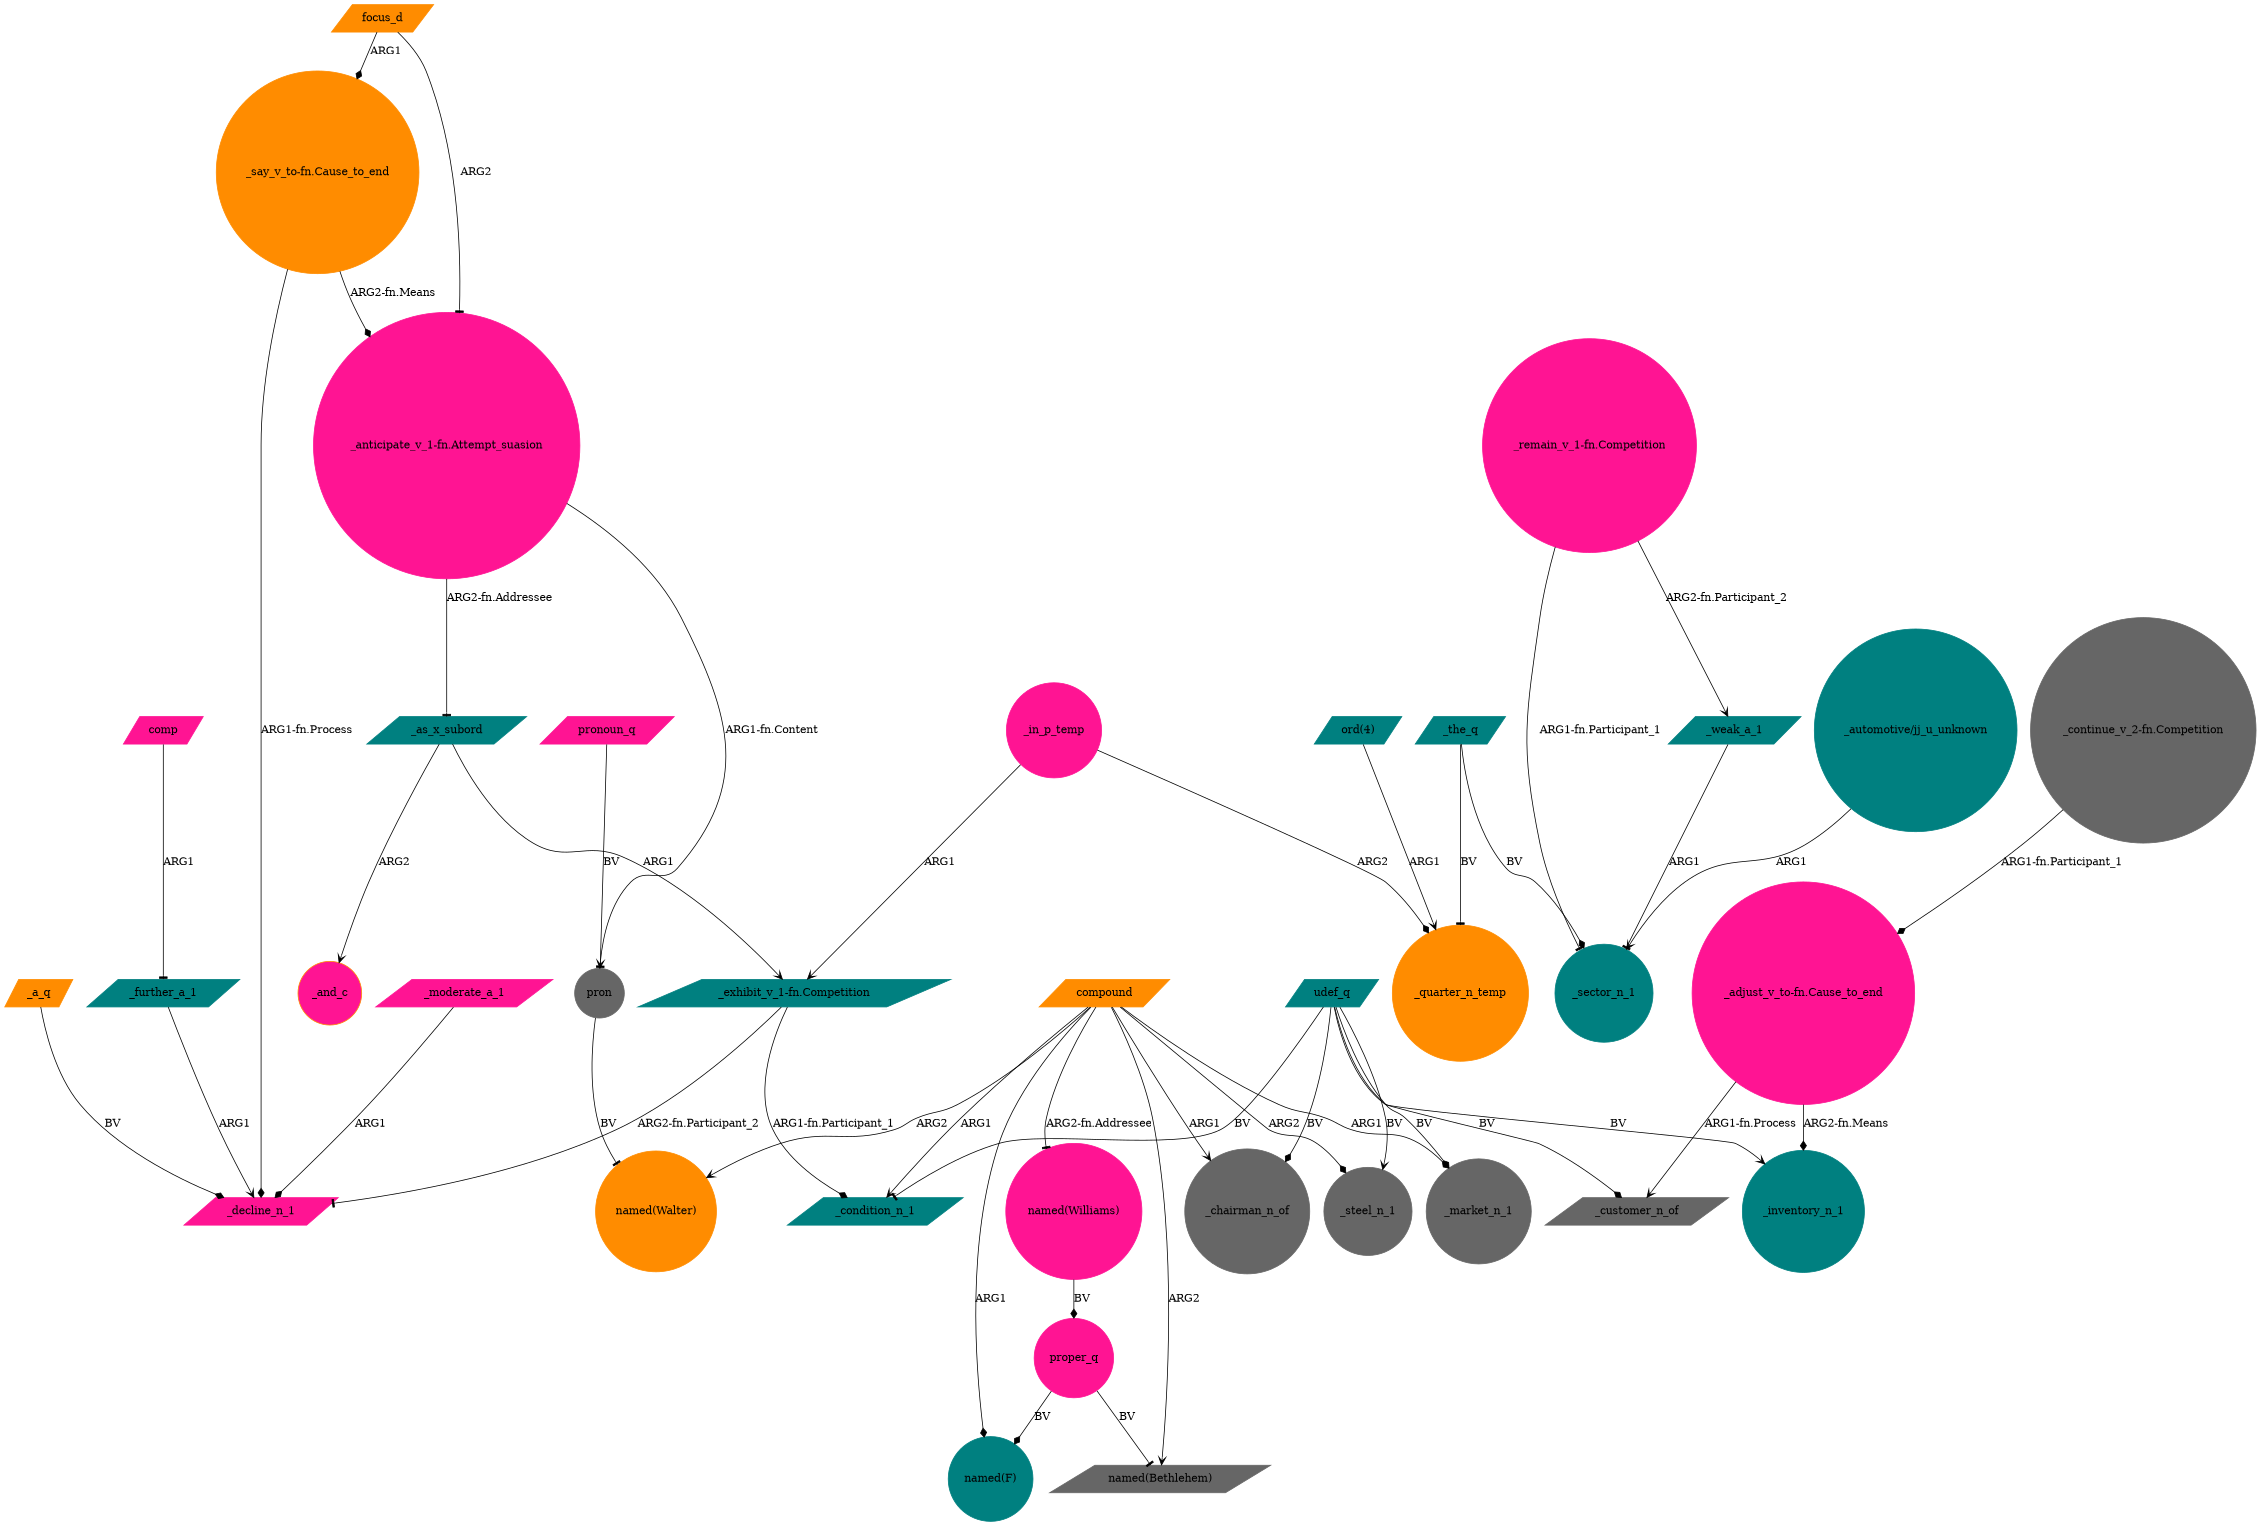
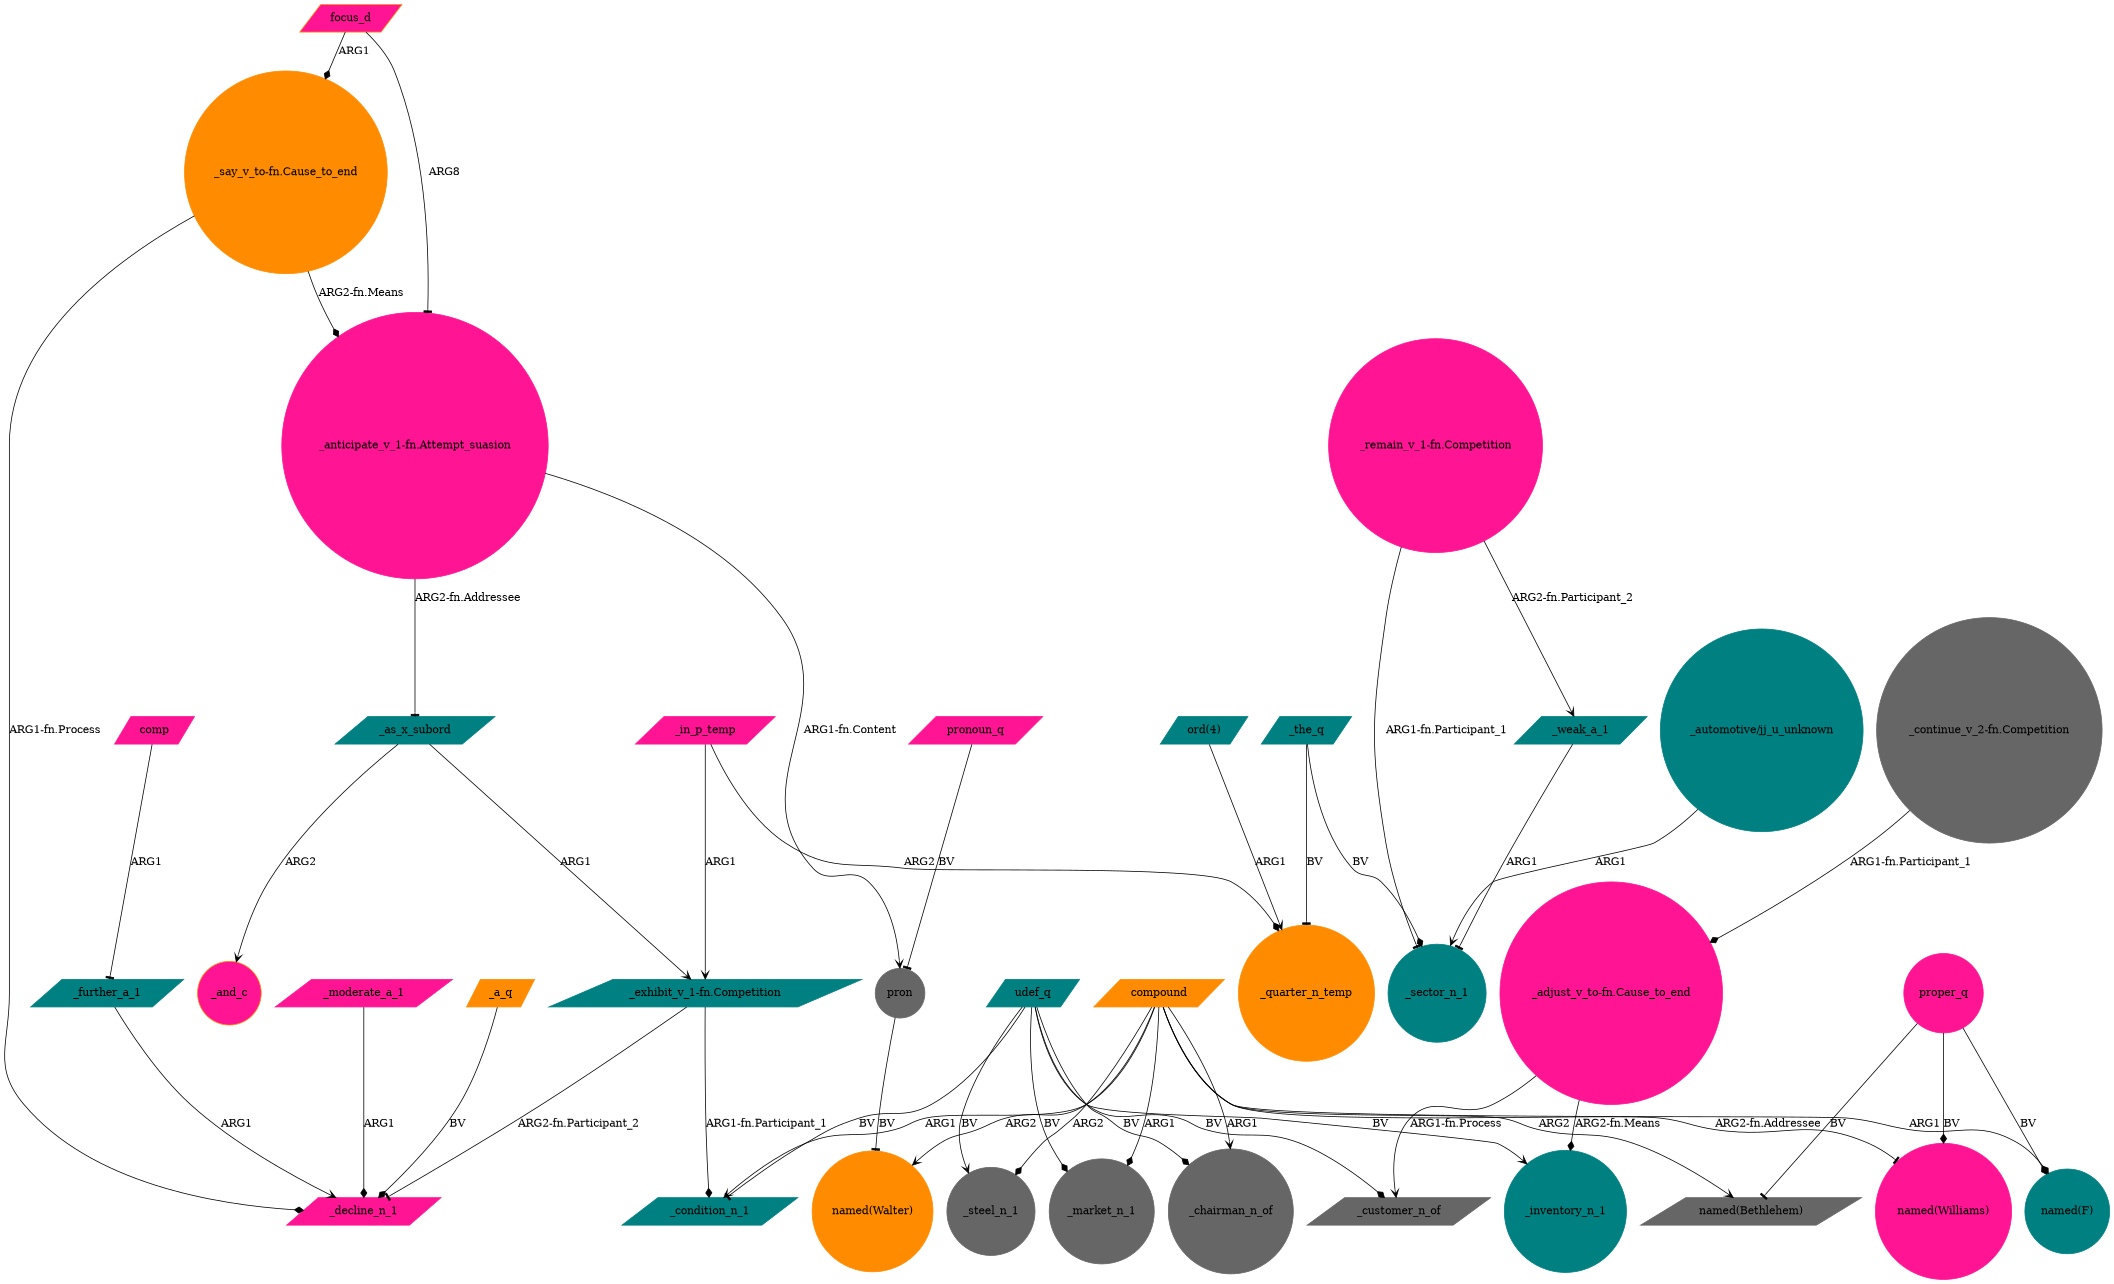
  digraph {
    node [color=teal shape=circle style=filled]
    edge [arrowhead=diamond]
    "_anticipate_v_1-fn.Attempt_suasion" [color=deeppink]
    pron [color=gray40]
    _as_x_subord [shape=parallelogram]
    "named(Walter)" [color=darkorange]
    "_exhibit_v_1-fn.Competition" [shape=parallelogram]
    _and_c [color=darkorange fillcolor=deeppink]
    _condition_n_1 [shape=parallelogram]
    _decline_n_1 [color=deeppink shape=parallelogram]
    "_continue_v_2-fn.Competition" [color=gray40]
    "_adjust_v_to-fn.Cause_to_end" [color=deeppink]
    _inventory_n_1
    _customer_n_of [color=gray40 shape=parallelogram]
    _the_q [shape=parallelogram]
    _sector_n_1
    _quarter_n_temp [color=darkorange]
    udef_q [shape=parallelogram]
    _market_n_1 [color=gray40]
    _chairman_n_of [color=gray40]
    _steel_n_1 [color=gray40]
-   _in_p_temp [color=deeppink]
+   _in_p_temp [color=deeppink shape=parallelogram]
    _weak_a_1 [shape=parallelogram]
    "_say_v_to-fn.Cause_to_end" [color=darkorange]
    "named(Williams)" [color=deeppink]
-   focus_d [color=darkorange shape=parallelogram]
+   focus_d [color=darkorange shape=parallelogram fillcolor=deeppink]
    proper_q [color=deeppink]
    "named(F)"
    "named(Bethlehem)" [color=gray40 shape=parallelogram]
    compound [color=darkorange shape=parallelogram]
    _a_q [color=darkorange shape=parallelogram]
    pronoun_q [color=deeppink shape=parallelogram]
    _further_a_1 [shape=parallelogram]
    "_remain_v_1-fn.Competition" [color=deeppink]
    "ord(4)" [shape=parallelogram]
    comp [color=deeppink shape=parallelogram]
    _moderate_a_1 [color=deeppink shape=parallelogram]
    "_automotive/jj_u_unknown"
    "_anticipate_v_1-fn.Attempt_suasion" -> pron [arrowhead=vee label="ARG1-fn.Content"]
    "_anticipate_v_1-fn.Attempt_suasion" -> _as_x_subord [arrowhead=tee label="ARG2-fn.Addressee"]
    pron -> "named(Walter)" [arrowhead=tee label=BV]
    _as_x_subord -> "_exhibit_v_1-fn.Competition" [arrowhead=vee label=ARG1]
    _as_x_subord -> _and_c [arrowhead=vee label=ARG2]
    "_exhibit_v_1-fn.Competition" -> _condition_n_1 [label="ARG1-fn.Participant_1"]
    "_exhibit_v_1-fn.Competition" -> _decline_n_1 [arrowhead=tee label="ARG2-fn.Participant_2"]
    "_continue_v_2-fn.Competition" -> "_adjust_v_to-fn.Cause_to_end" [label="ARG1-fn.Participant_1"]
    "_adjust_v_to-fn.Cause_to_end" -> _inventory_n_1 [label="ARG2-fn.Means"]
    "_adjust_v_to-fn.Cause_to_end" -> _customer_n_of [arrowhead=vee label="ARG1-fn.Process"]
    _the_q -> _sector_n_1 [label=BV]
    _the_q -> _quarter_n_temp [arrowhead=tee label=BV]
    udef_q -> _condition_n_1 [arrowhead=tee label=BV]
    udef_q -> _inventory_n_1 [arrowhead=vee label=BV]
    udef_q -> _customer_n_of [label=BV]
    udef_q -> _market_n_1 [label=BV]
    udef_q -> _chairman_n_of [label=BV]
    udef_q -> _steel_n_1 [arrowhead=vee label=BV]
    _in_p_temp -> "_exhibit_v_1-fn.Competition" [arrowhead=vee label=ARG1]
    _in_p_temp -> _quarter_n_temp [label=ARG2]
    _weak_a_1 -> _sector_n_1 [arrowhead=tee label=ARG1]
    "_say_v_to-fn.Cause_to_end" -> "_anticipate_v_1-fn.Attempt_suasion" [label="ARG2-fn.Means"]
    "_say_v_to-fn.Cause_to_end" -> _decline_n_1 [label="ARG1-fn.Process"]
-   focus_d -> "_anticipate_v_1-fn.Attempt_suasion" [arrowhead=tee label=ARG2]
+   focus_d -> "_anticipate_v_1-fn.Attempt_suasion" [arrowhead=tee label=ARG8]
    focus_d -> "_say_v_to-fn.Cause_to_end" [label=ARG1]
-   "named(Williams)" -> proper_q [label=BV]
+   proper_q -> "named(Williams)" [label=BV]
    proper_q -> "named(F)" [label=BV]
    proper_q -> "named(Bethlehem)" [arrowhead=tee label=BV]
    compound -> "named(Walter)" [arrowhead=vee label=ARG2]
    compound -> _condition_n_1 [arrowhead=vee label=ARG1]
    compound -> _market_n_1 [label=ARG1]
    compound -> _chairman_n_of [arrowhead=vee label=ARG1]
    compound -> _steel_n_1 [label=ARG2]
    compound -> "named(Williams)" [arrowhead=tee label="ARG2-fn.Addressee"]
    compound -> "named(F)" [label=ARG1]
    compound -> "named(Bethlehem)" [arrowhead=vee label=ARG2]
    _a_q -> _decline_n_1 [label=BV]
    pronoun_q -> pron [arrowhead=tee label=BV]
    _further_a_1 -> _decline_n_1 [arrowhead=vee label=ARG1]
    "_remain_v_1-fn.Competition" -> _sector_n_1 [arrowhead=tee label="ARG1-fn.Participant_1"]
    "_remain_v_1-fn.Competition" -> _weak_a_1 [arrowhead=vee label="ARG2-fn.Participant_2"]
    "ord(4)" -> _quarter_n_temp [arrowhead=vee label=ARG1]
    comp -> _further_a_1 [arrowhead=tee label=ARG1]
    _moderate_a_1 -> _decline_n_1 [label=ARG1]
    "_automotive/jj_u_unknown" -> _sector_n_1 [arrowhead=vee label=ARG1]
  }
